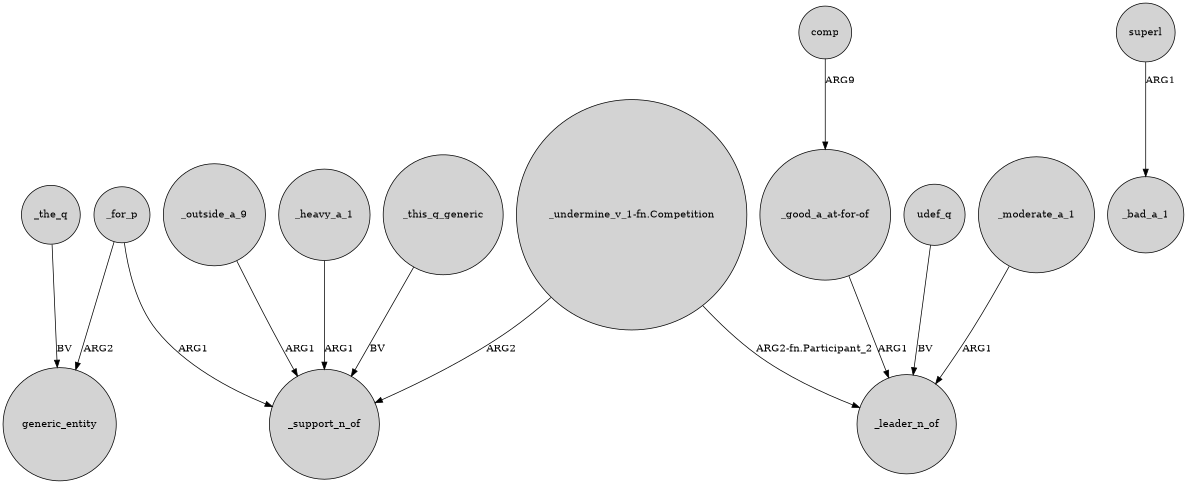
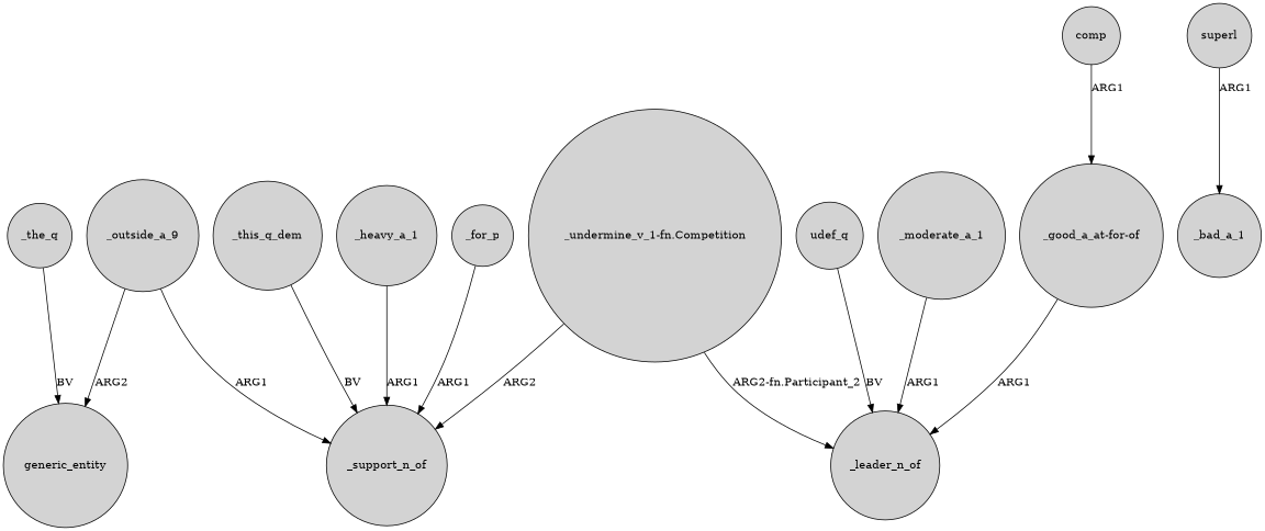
  digraph {
    node [shape=circle style=filled]
    _for_p
    generic_entity
    _support_n_of
    _moderate_a_1
    _leader_n_of
-   _this_q_dem [label=_this_q_generic]
+   _this_q_dem
    n7 [label=_outside_a_9]
    _heavy_a_1
    _the_q
    "_undermine_v_1-fn.Competition"
    comp
    "_good_a_at-for-of"
    udef_q
    superl
    _bad_a_1
-   _for_p -> generic_entity [label=ARG2]
+   n7 -> generic_entity [label=ARG2]
    _for_p -> _support_n_of [label=ARG1]
    _moderate_a_1 -> _leader_n_of [label=ARG1]
    _this_q_dem -> _support_n_of [label=BV]
    n7 -> _support_n_of [label=ARG1]
    _heavy_a_1 -> _support_n_of [label=ARG1]
    _the_q -> generic_entity [label=BV]
    "_undermine_v_1-fn.Competition" -> _support_n_of [label=ARG2]
    "_undermine_v_1-fn.Competition" -> _leader_n_of [label="ARG2-fn.Participant_2"]
-   comp -> "_good_a_at-for-of" [label=ARG9]
+   comp -> "_good_a_at-for-of" [label=ARG1]
    "_good_a_at-for-of" -> _leader_n_of [label=ARG1]
    udef_q -> _leader_n_of [label=BV]
    superl -> _bad_a_1 [label=ARG1]
  }
